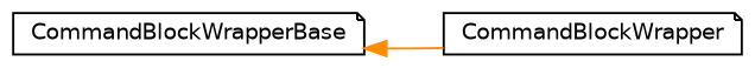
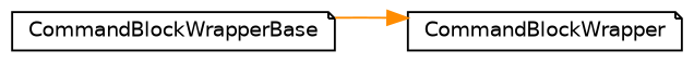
  digraph {
    rankdir=LR
    node [color=black fillcolor=white fontname=Helvetica fontsize=10 shape=note style=filled]
    n1 [height=0.2 label=CommandBlockWrapperBase width=0.4]
    n2 [height=0.2 label=CommandBlockWrapper width=0.4]
-   n1 -> n2 [color=darkorange dir=back fontname=Helvetica fontsize=10 labelfontname=Helvetica labelfontsize=10 style=solid]
+   n2 -> n1 [color=darkorange dir=back fontname=Helvetica fontsize=10 labelfontname=Helvetica labelfontsize=10 style=solid]
  }
